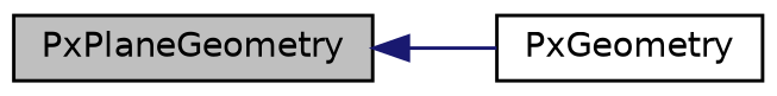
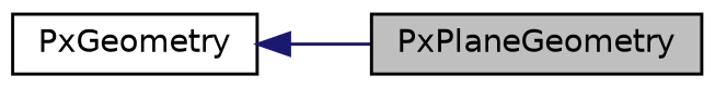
  digraph {
    rankdir=LR
    node [color=black fontname=Helvetica fontsize=10 shape=record style=filled]
    n1 [fillcolor=grey75 fontcolor=black height=0.2 label=PxPlaneGeometry width=0.4]
    n2 [fillcolor=white height=0.2 label=PxGeometry width=0.4]
-   n1 -> n2 [color=midnightblue dir=back fontname=Helvetica fontsize=10 labelfontname=Helvetica labelfontsize=10 style=solid]
+   n2 -> n1 [color=midnightblue dir=back fontname=Helvetica fontsize=10 labelfontname=Helvetica labelfontsize=10 style=solid]
  }
